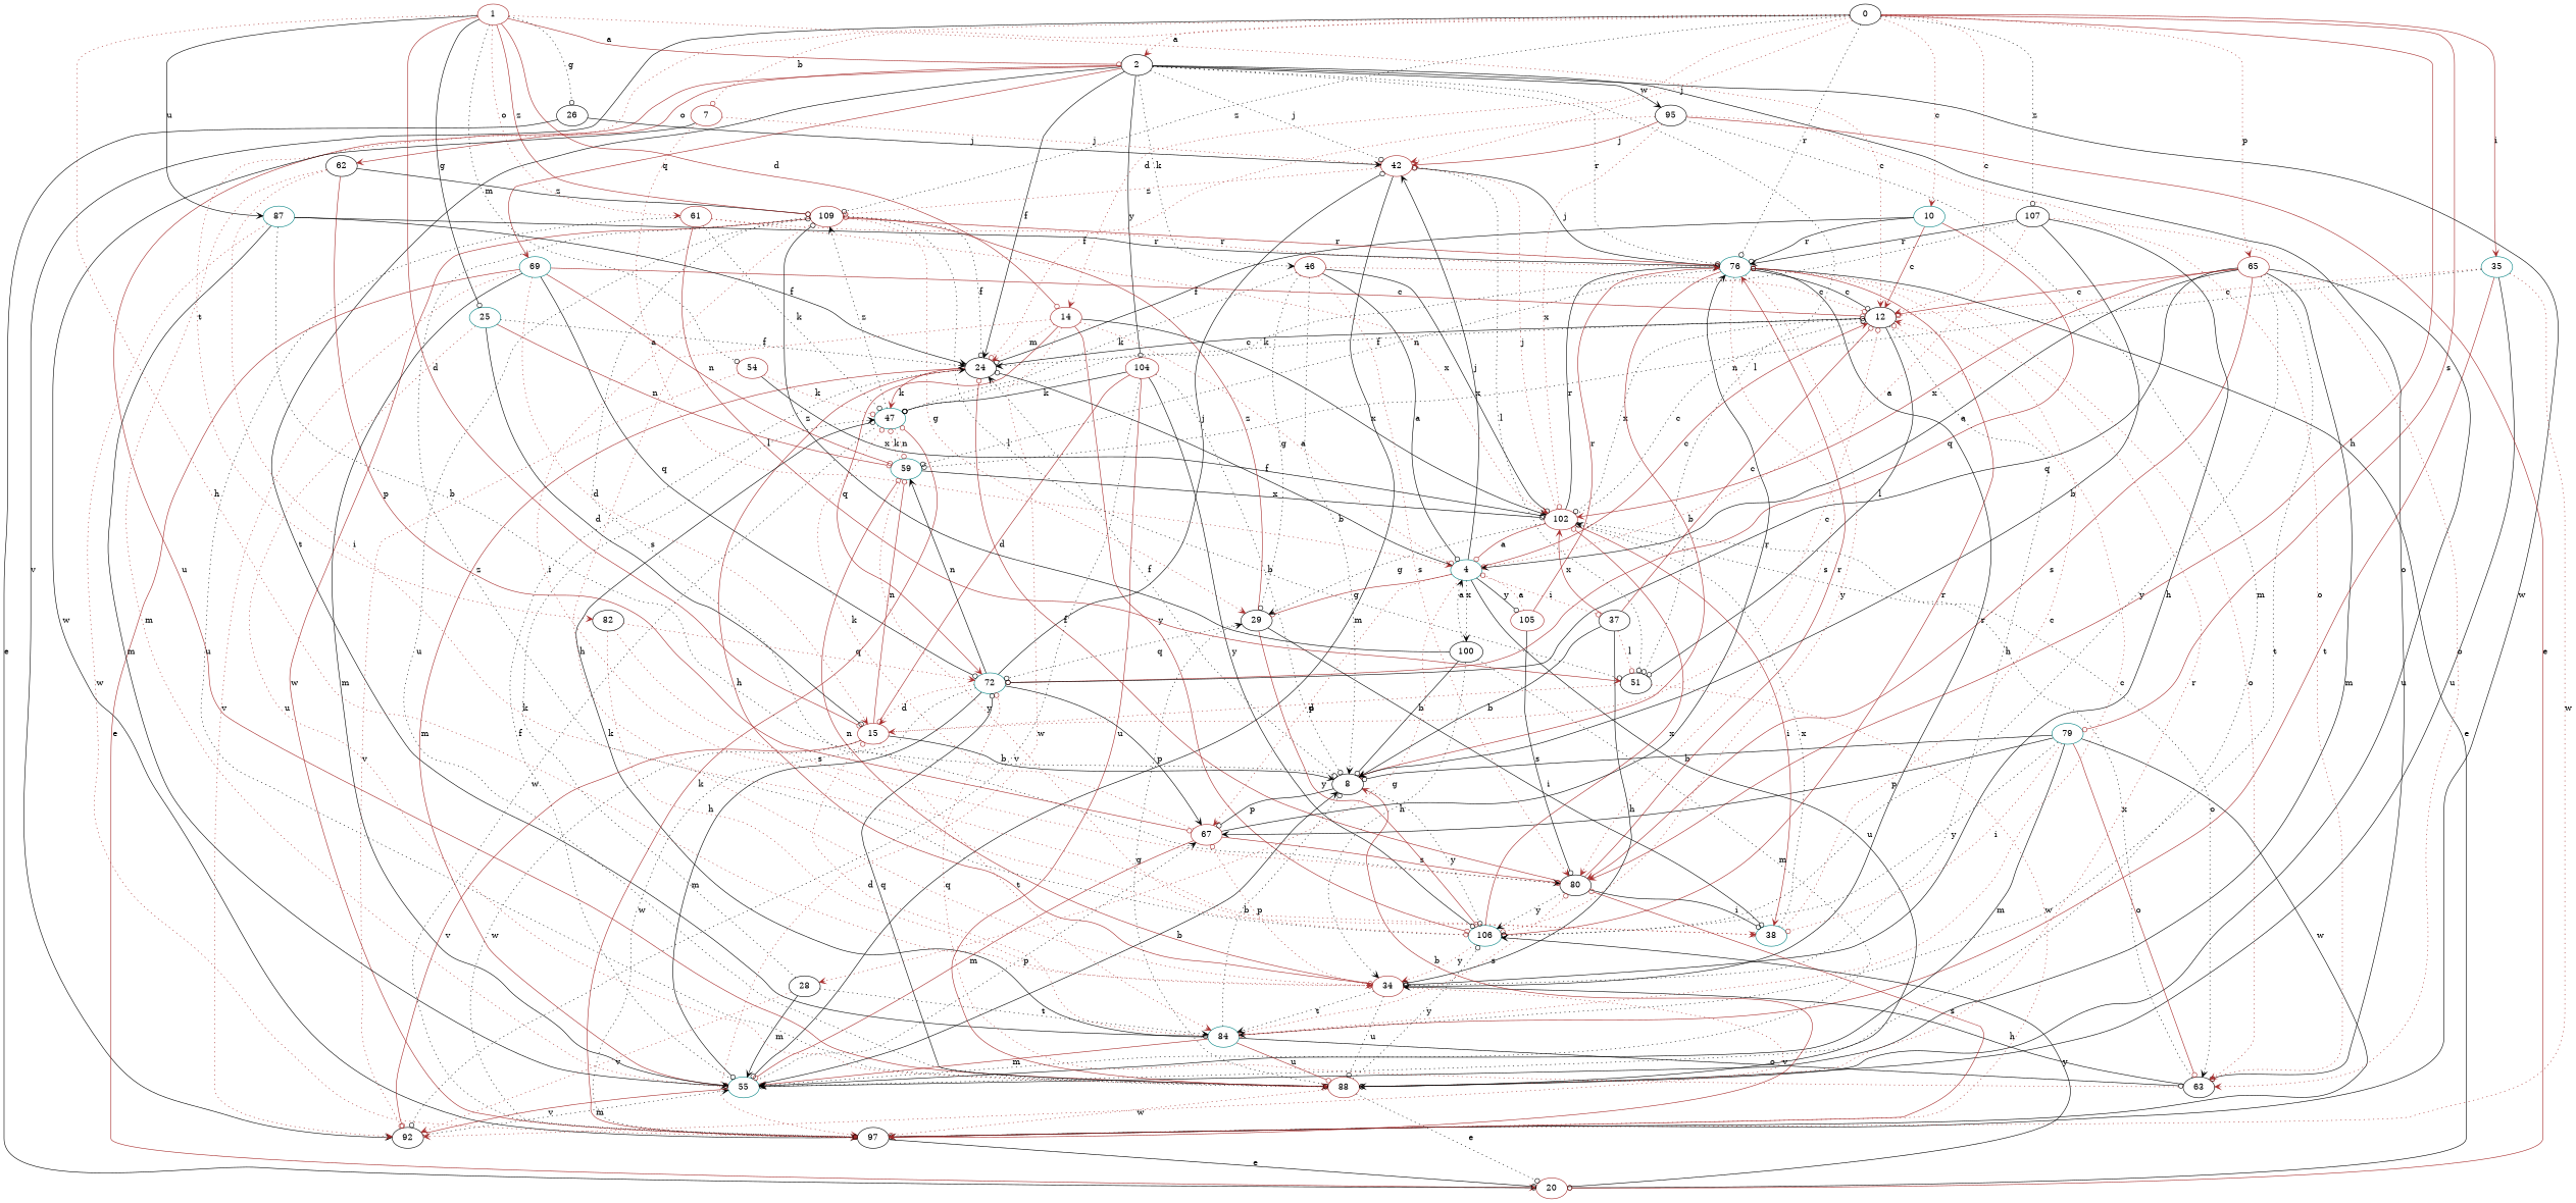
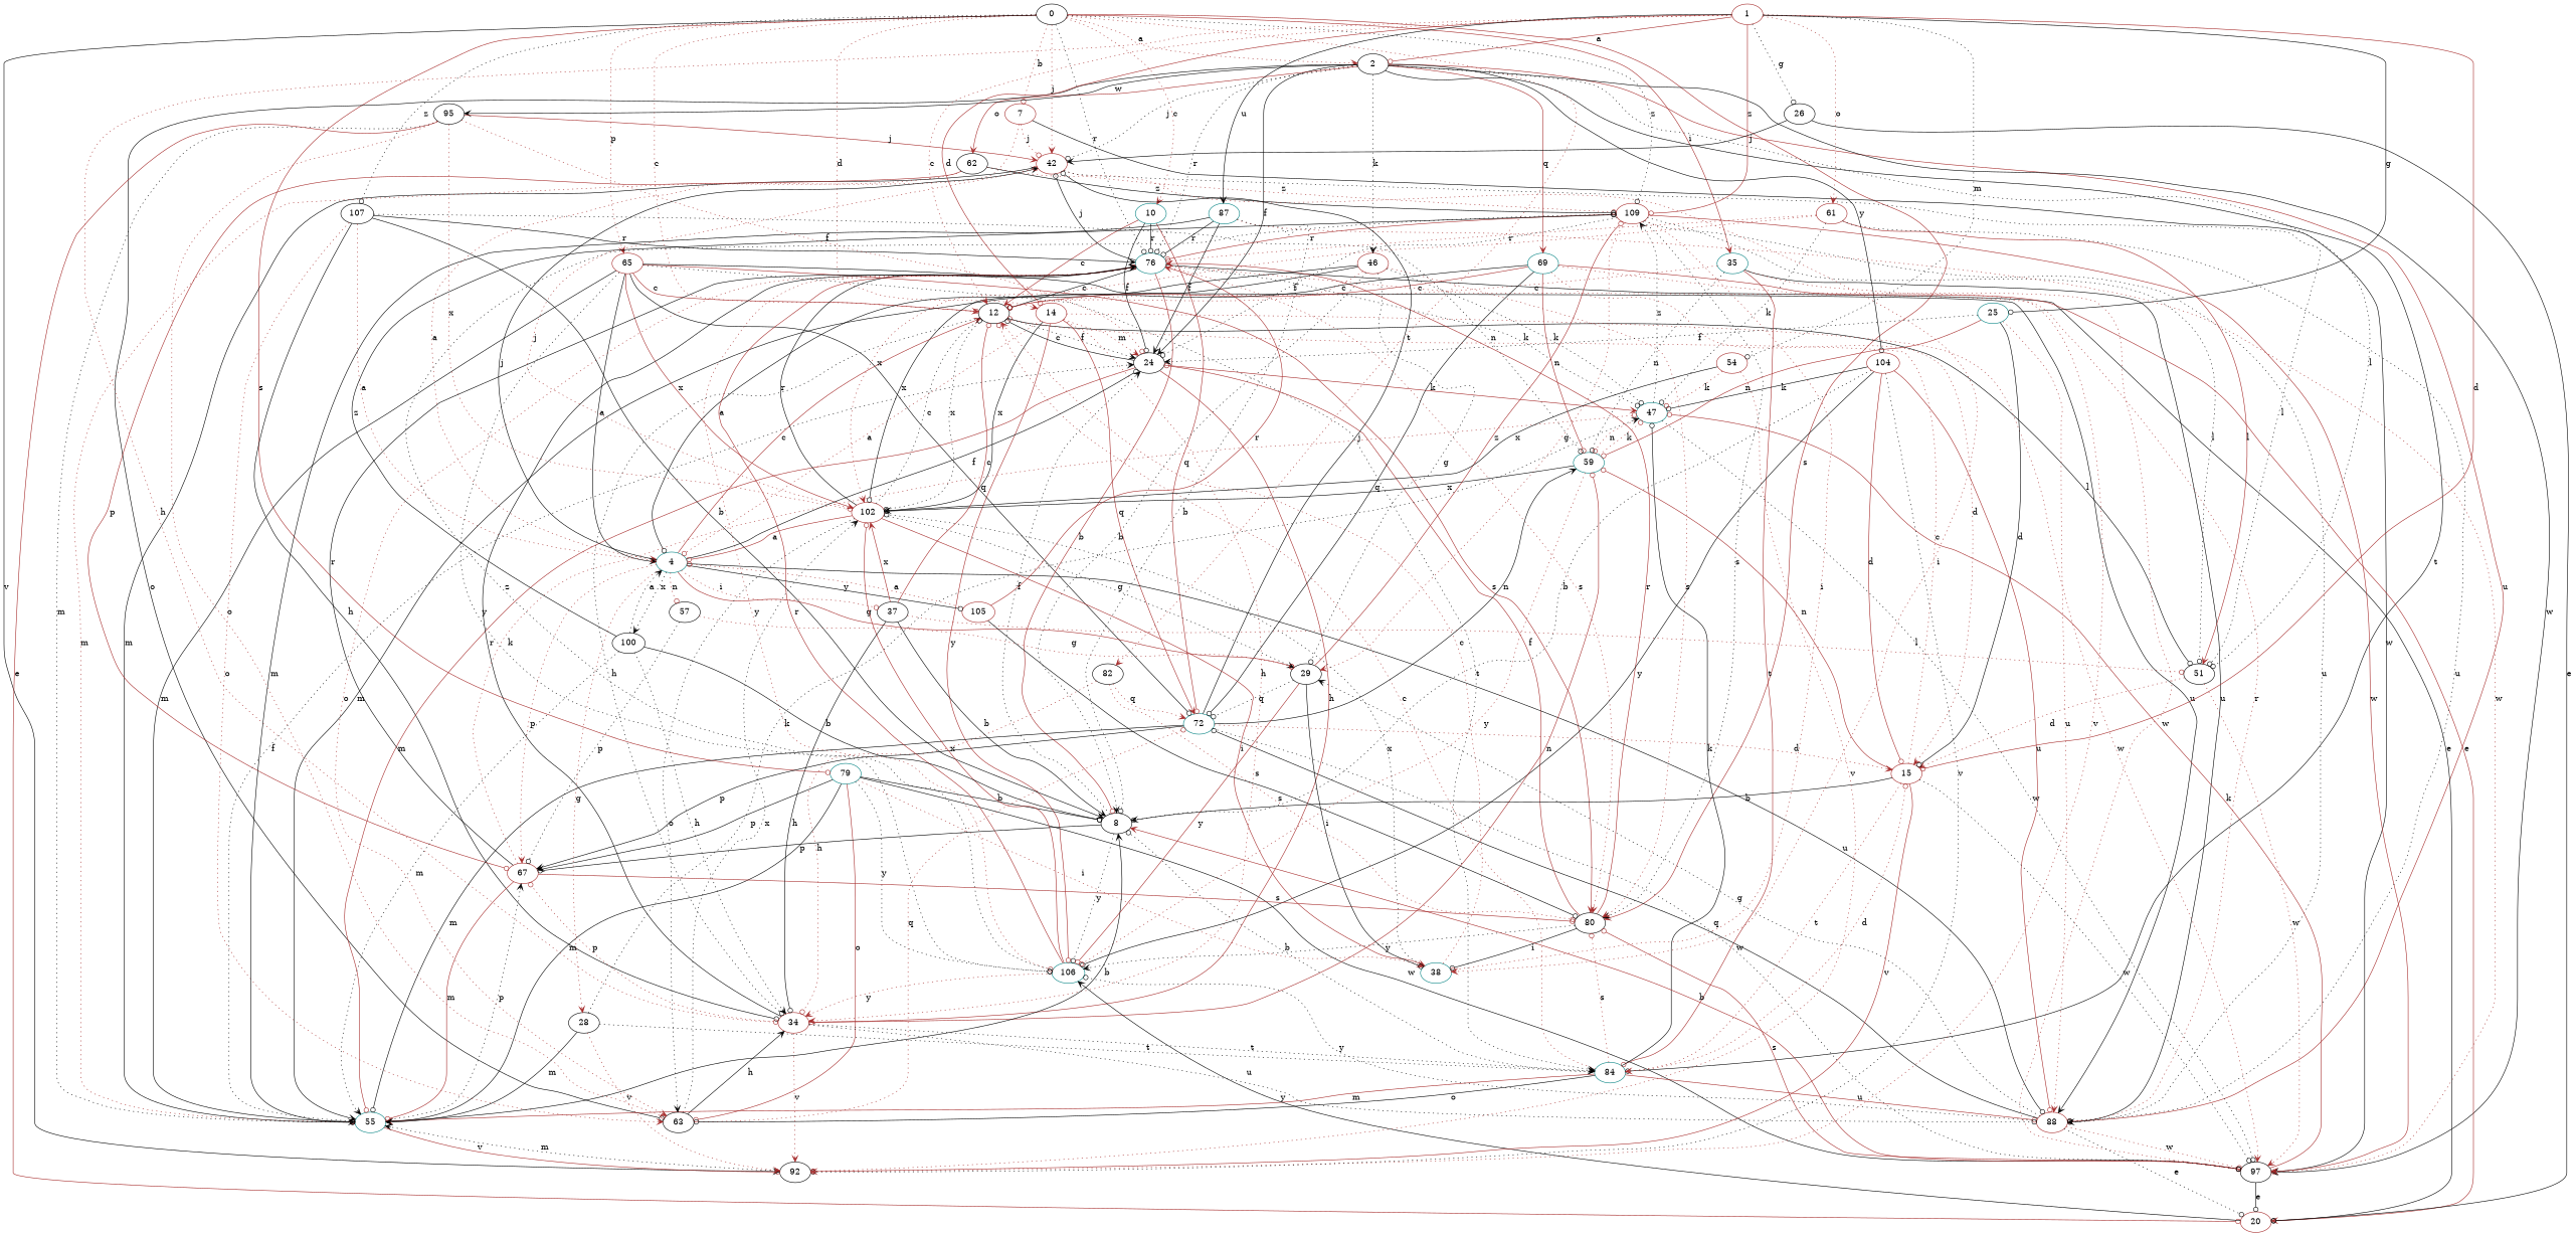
  strict digraph {
    node [color=black]
    edge [arrowhead=odot color=black style=dotted]
    0
    2
    7 [color=brown]
    10 [color=teal]
    12
    14 [color=brown]
    35 [color=teal]
    42 [color=brown]
    65 [color=brown]
    76 [color=teal]
    79 [color=teal]
    80
    82
    92
    107
    109 [color=brown]
    24
    46 [color=brown]
    51
    62
    63
    69 [color=teal]
    84 [color=teal]
    88 [color=brown]
    95
    97
    104 [color=brown]
    4 [color=teal]
    72 [color=teal]
    34 [color=brown]
    102 [color=brown]
    106 [color=teal]
    59 [color=teal]
    55 [color=teal]
    8
    20 [color=brown]
    47 [color=teal]
    67 [color=brown]
    38 [color=teal]
    29
    1 [color=brown]
    15 [color=brown]
    25 [color=teal]
    26
    54 [color=brown]
    61 [color=brown]
    87 [color=teal]
    28
    37
+   57
    100
    105 [color=brown]
    0 -> 2 [arrowhead=vee color=brown label=a]
    0 -> 7 [color=brown label=b]
    0 -> 10 [arrowhead=vee color=brown label=c]
    0 -> 12 [arrowhead=vee color=brown label=c]
    0 -> 14 [arrowhead=vee color=brown label=d]
    0 -> 35 [arrowhead=vee color=brown label=i style=solid]
    0 -> 42 [arrowhead=vee color=brown label=j]
    0 -> 65 [arrowhead=vee color=brown label=p]
    0 -> 76 [label=r]
    0 -> 79 [color=brown label=s style=solid]
-   0 -> 80 [arrowhead=vee color=brown label=h style=solid]
+   0 -> 80 [arrowhead=vee color=brown label=s style=solid]
    0 -> 82 [arrowhead=vee color=brown label=t]
    0 -> 92 [arrowhead=vee label=v style=solid]
    0 -> 107 [label=z]
    0 -> 109 [label=z]
    2 -> 42 [label=j]
    2 -> 76 [label=r]
    2 -> 24 [arrowhead=vee label=f style=solid]
    2 -> 46 [arrowhead=vee label=k]
    2 -> 51 [label=l]
    2 -> 62 [arrowhead=vee color=brown label=o style=solid]
    2 -> 63 [label=o style=solid]
    2 -> 69 [arrowhead=vee color=brown label=q style=solid]
    2 -> 84 [label=t style=solid]
    2 -> 88 [color=brown label=u style=solid]
    2 -> 95 [arrowhead=vee label=w style=solid]
    2 -> 97 [arrowhead=vee label=w style=solid]
    2 -> 104 [label=y style=solid]
    7 -> 42 [color=brown label=j]
    7 -> 97 [arrowhead=vee label=w style=solid]
    7 -> 4 [arrowhead=vee color=brown label=a]
    10 -> 12 [arrowhead=vee color=brown label=c style=solid]
    10 -> 76 [label=r style=solid]
    10 -> 24 [label=f style=solid]
    10 -> 72 [color=brown label=q style=solid]
    12 -> 24 [arrowhead=vee label=f]
    12 -> 51 [label=l style=solid]
    12 -> 34 [label=h]
    12 -> 102 [label=x]
    14 -> 24 [arrowhead=vee color=brown label=m]
    14 -> 97 [arrowhead=vee color=brown label=w]
    14 -> 4 [color=brown label=a]
    14 -> 72 [arrowhead=vee color=brown label=q style=solid]
    14 -> 34 [arrowhead=vee color=brown label=h]
    14 -> 102 [arrowhead=vee label=x style=solid]
    14 -> 106 [color=brown label=y style=solid]
    35 -> 12 [color=brown label=c]
    35 -> 84 [color=brown label=t style=solid]
    35 -> 88 [label=u style=solid]
    35 -> 97 [color=brown label=w]
    35 -> 59 [label=n]
    42 -> 109 [color=brown label=z]
    42 -> 51 [label=l]
    42 -> 55 [label=m style=solid]
    65 -> 12 [color=brown label=c style=solid]
    65 -> 80 [arrowhead=vee color=brown label=s style=solid]
    65 -> 84 [arrowhead=vee label=t]
    65 -> 88 [arrowhead=vee label=u style=solid]
    65 -> 4 [arrowhead=vee label=a style=solid]
    65 -> 72 [label=q style=solid]
    65 -> 102 [arrowhead=vee color=brown label=x style=solid]
    65 -> 106 [label=y]
    65 -> 55 [label=m style=solid]
    76 -> 12 [label=c style=solid]
    76 -> 42 [label=j style=solid]
    76 -> 80 [arrowhead=vee color=brown label=s]
    76 -> 63 [arrowhead=vee color=brown label=o]
    76 -> 106 [color=brown label=y]
    76 -> 8 [color=brown label=b style=solid]
    76 -> 20 [label=e style=solid]
    76 -> 47 [label=k]
    79 -> 63 [color=brown label=o style=solid]
    79 -> 97 [label=w style=solid]
    79 -> 106 [label=y]
    79 -> 55 [arrowhead=vee label=m style=solid]
    79 -> 8 [label=b style=solid]
    79 -> 67 [arrowhead=vee label=p style=solid]
-   79 -> 38 [color=brown label=i]
+   79 -> 38 [arrowhead=vee color=brown label=i]
    80 -> 76 [arrowhead=vee color=brown label=r style=solid]
    80 -> 24 [color=brown label=f style=solid]
    80 -> 106 [arrowhead=vee label=y]
    80 -> 38 [label=i style=solid]
    82 -> 80 [color=brown label=s]
    82 -> 72 [arrowhead=vee color=brown label=q]
    82 -> 34 [color=brown label=h]
    92 -> 55 [arrowhead=vee label=m]
    107 -> 76 [arrowhead=vee label=r style=solid]
    107 -> 63 [arrowhead=vee color=brown label=o]
    107 -> 4 [color=brown label=a]
    107 -> 34 [label=h style=solid]
    107 -> 59 [label=n]
    107 -> 8 [arrowhead=vee label=b style=solid]
    109 -> 76 [color=brown label=r style=solid]
    109 -> 80 [arrowhead=vee label=s]
    109 -> 24 [label=f]
    109 -> 51 [label=l]
    109 -> 88 [arrowhead=vee label=u]
    109 -> 97 [arrowhead=vee color=brown label=w style=solid]
    109 -> 38 [color=brown label=i]
    109 -> 29 [arrowhead=vee color=brown label=g]
    24 -> 12 [label=c style=solid]
    24 -> 34 [color=brown label=h style=solid]
    24 -> 55 [color=brown label=m style=solid]
    24 -> 47 [arrowhead=vee color=brown label=k style=solid]
    46 -> 12 [color=brown label=c]
    46 -> 80 [arrowhead=vee color=brown label=s]
    46 -> 4 [label=a style=solid]
    46 -> 102 [label=x style=solid]
    46 -> 8 [arrowhead=vee label=b]
    46 -> 47 [label=k]
    46 -> 29 [label=g]
    51 -> 97 [arrowhead=vee color=brown label=w]
    51 -> 15 [arrowhead=vee color=brown label=d]
    62 -> 109 [label=z style=solid]
    62 -> 55 [color=brown label=m]
    62 -> 67 [color=brown label=p style=solid]
    62 -> 38 [arrowhead=vee color=brown label=i]
    63 -> 72 [color=brown label=q]
    63 -> 34 [arrowhead=vee label=h style=solid]
    63 -> 102 [arrowhead=vee label=x]
    69 -> 12 [color=brown label=c style=solid]
    69 -> 92 [arrowhead=vee color=brown label=v]
    69 -> 72 [label=q style=solid]
    69 -> 59 [color=brown label=n style=solid]
    69 -> 55 [arrowhead=vee label=m style=solid]
    69 -> 20 [arrowhead=vee color=brown label=e style=solid]
    69 -> 15 [arrowhead=vee color=brown label=d]
    84 -> 12 [color=brown label=c]
    84 -> 80 [color=brown label=s]
    84 -> 63 [label=o style=solid]
    84 -> 88 [color=brown label=u style=solid]
    84 -> 55 [arrowhead=vee color=brown label=m style=solid]
    84 -> 8 [label=b]
    84 -> 47 [label=k style=solid]
    84 -> 15 [color=brown label=d]
    88 -> 76 [color=brown label=r]
    88 -> 97 [color=brown label=w]
    88 -> 72 [label=q style=solid]
    88 -> 106 [label=y]
    88 -> 20 [label=e]
    88 -> 29 [arrowhead=vee label=g]
    95 -> 42 [arrowhead=vee color=brown label=j style=solid]
    95 -> 24 [color=brown label=f]
    95 -> 63 [color=brown label=o]
    95 -> 102 [color=brown label=x]
    95 -> 55 [arrowhead=vee label=m]
    95 -> 20 [color=brown label=e style=solid]
    97 -> 80 [color=brown label=s style=solid]
    97 -> 8 [arrowhead=vee color=brown label=b style=solid]
    97 -> 20 [label=e style=solid]
    97 -> 47 [color=brown label=k style=solid]
    104 -> 92 [label=v]
    104 -> 88 [color=brown label=u style=solid]
    104 -> 106 [label=y style=solid]
    104 -> 8 [label=b]
    104 -> 47 [label=k style=solid]
    104 -> 15 [color=brown label=d style=solid]
    4 -> 12 [arrowhead=vee color=brown label=c style=solid]
    4 -> 42 [arrowhead=vee label=j style=solid]
    4 -> 24 [label=f style=solid]
    4 -> 88 [label=u style=solid]
    4 -> 67 [arrowhead=vee color=brown label=p]
    4 -> 29 [color=brown label=g style=solid]
    4 -> 28 [arrowhead=vee color=brown label=g]
    4 -> 37 [color=brown label=i]
+   4 -> 57 [color=brown label=n]
    4 -> 100 [arrowhead=vee label=x]
    4 -> 105 [label=y style=solid]
    72 -> 42 [label=j style=solid]
    72 -> 97 [label=w]
    72 -> 59 [arrowhead=vee label=n style=solid]
    72 -> 55 [label=m style=solid]
    72 -> 67 [arrowhead=vee label=p style=solid]
    72 -> 15 [arrowhead=vee color=brown label=d]
    34 -> 76 [label=r style=solid]
    34 -> 92 [arrowhead=vee color=brown label=v]
    34 -> 84 [arrowhead=vee label=t]
    34 -> 88 [label=u]
    34 -> 59 [color=brown label=n style=solid]
    34 -> 67 [color=brown label=p]
    102 -> 12 [label=c]
    102 -> 42 [color=brown label=j]
    102 -> 76 [arrowhead=vee label=r style=solid]
    102 -> 63 [arrowhead=vee label=o]
    102 -> 4 [color=brown label=a style=solid]
    102 -> 38 [arrowhead=vee color=brown label=i style=solid]
    102 -> 29 [arrowhead=vee label=g]
    106 -> 76 [color=brown label=r style=solid]
    106 -> 109 [label=z]
    106 -> 34 [arrowhead=vee color=brown label=y]
    106 -> 102 [color=brown label=x style=solid]
    59 -> 102 [label=x style=solid]
    59 -> 106 [color=brown label=y]
    59 -> 47 [color=brown label=k]
    55 -> 92 [color=brown label=v style=solid]
    55 -> 24 [arrowhead=vee label=f]
    55 -> 8 [arrowhead=vee label=b style=solid]
    55 -> 67 [arrowhead=vee label=p]
    8 -> 24 [arrowhead=vee label=f]
    8 -> 106 [label=y]
    8 -> 67 [label=p style=solid]
    20 -> 106 [arrowhead=vee label=y style=solid]
    47 -> 109 [arrowhead=vee label=z]
    47 -> 97 [label=w]
    47 -> 59 [color=brown label=n]
    67 -> 76 [arrowhead=vee label=r style=solid]
    67 -> 80 [color=brown label=s style=solid]
    67 -> 55 [color=brown label=m style=solid]
    67 -> 47 [color=brown label=k]
    38 -> 12 [arrowhead=vee color=brown label=c]
    38 -> 102 [label=x]
    29 -> 109 [color=brown label=z style=solid]
    29 -> 72 [label=q]
    29 -> 106 [color=brown label=y style=solid]
    29 -> 38 [label=i style=solid]
    1 -> 2 [color=brown label=a style=solid]
    1 -> 12 [arrowhead=vee color=brown label=c]
    1 -> 14 [color=brown label=d style=solid]
    1 -> 109 [color=brown label=z style=solid]
    1 -> 34 [color=brown label=h]
    1 -> 15 [color=brown label=d style=solid]
    1 -> 25 [label=g style=solid]
    1 -> 26 [label=g]
    1 -> 54 [label=m]
    1 -> 61 [arrowhead=vee color=brown label=o]
    1 -> 87 [arrowhead=vee label=u style=solid]
    15 -> 12 [color=brown label=c]
    15 -> 92 [color=brown label=v style=solid]
    15 -> 84 [arrowhead=vee color=brown label=t]
    15 -> 97 [label=w]
    15 -> 59 [color=brown label=n style=solid]
    15 -> 8 [arrowhead=vee label=b style=solid]
    25 -> 24 [arrowhead=vee label=f]
    25 -> 88 [arrowhead=vee color=brown label=u]
    25 -> 59 [color=brown label=n style=solid]
    25 -> 15 [label=d style=solid]
    26 -> 42 [arrowhead=vee label=j style=solid]
    26 -> 20 [label=e style=solid]
    54 -> 92 [color=brown label=v]
    54 -> 102 [label=x style=solid]
    54 -> 47 [color=brown label=k]
    61 -> 76 [color=brown label=r]
    61 -> 51 [arrowhead=vee color=brown label=l style=solid]
    61 -> 88 [label=u]
    61 -> 102 [arrowhead=vee color=brown label=x]
    61 -> 47 [label=k]
    87 -> 76 [label=r style=solid]
    87 -> 24 [arrowhead=vee label=f style=solid]
    87 -> 97 [color=brown label=w]
    87 -> 55 [label=m style=solid]
    87 -> 8 [label=b]
    28 -> 92 [arrowhead=vee color=brown label=v]
    28 -> 84 [arrowhead=vee label=t]
    28 -> 55 [arrowhead=vee label=m style=solid]
    28 -> 47 [arrowhead=vee label=k]
    37 -> 12 [color=brown label=c style=solid]
    37 -> 51 [color=brown label=l]
    37 -> 34 [label=h style=solid]
    37 -> 102 [arrowhead=vee color=brown label=x style=solid]
    37 -> 8 [arrowhead=vee label=b style=solid]
+   57 -> 67 [label=p]
+   57 -> 29 [color=brown label=g]
    100 -> 109 [label=z style=solid]
    100 -> 4 [arrowhead=vee label=a]
    100 -> 34 [arrowhead=vee label=h]
    100 -> 55 [arrowhead=vee label=m]
    100 -> 8 [label=b style=solid]
    105 -> 76 [arrowhead=vee color=brown label=r style=solid]
    105 -> 80 [label=s style=solid]
    105 -> 4 [color=brown label=a]
  }
